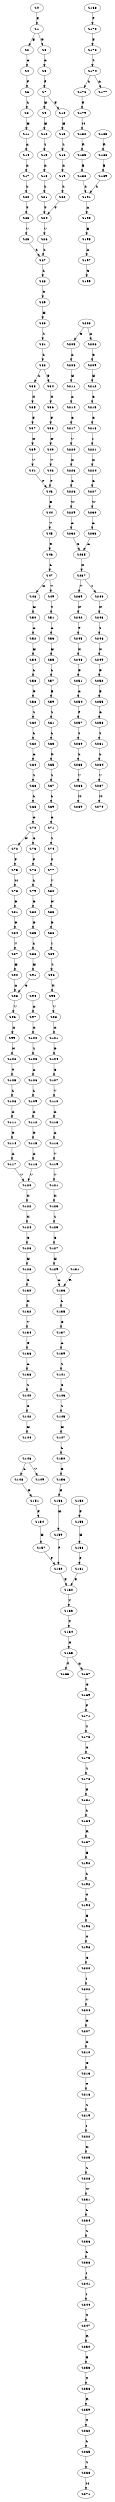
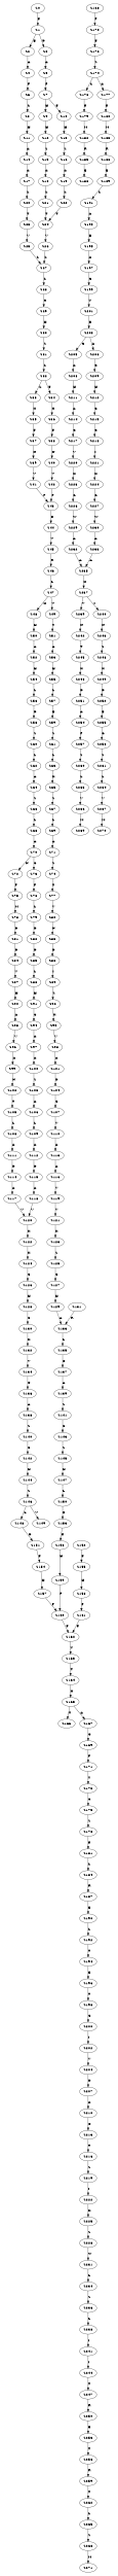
  strict digraph {
    fontname="DejaVu Serif"
    node [fontname="DejaVu Serif"]
    edge [fontname="DejaVu Serif"]
    S0
    S1
    S2
    S3
    S4
    S5
    S6
    S7
    S8
    S9
    S10
    S11
    S12
    S13
    S14
    S15
    S16
    S17
    S18
    S19
    S20
    S21
    S22
    S23
    S24
    S25
    S26
    S27
    S28
    S29
    S30
    S31
    S32
    S33
    S34
    S35
    S36
    S37
    S38
    S39
    S40
    S41
    S42
    S43
    S44
    S45
    S46
    S47
    S48
    S49
    S50
    S51
    S52
    S53
    S54
    S55
    S56
    S57
    S58
    S59
    S60
    S61
    S62
    S63
    S64
    S65
    S66
    S67
    S68
    S69
    S70
    S71
    S72
    S73
    S74
    S75
    S76
    S77
    S78
    S79
    S80
    S81
    S82
    S83
    S84
    S85
    S86
    S87
    S88
    S89
    S90
    S91
    S92
    S93
    S94
    S95
    S96
    S97
    S98
    S99
    S100
    S101
    S102
    S103
    S104
    S105
    S106
    S107
    S108
    S109
    S110
    S111
    S112
    S113
    S114
    S115
    S116
    S117
    S118
    S119
    S120
    S121
    S122
    S123
    S124
    S125
    S126
    S127
    S128
    S129
    S130
    S133
    S132
    S131
    S134
    S135
    S136
    S137
    S138
    S139
    S140
    S141
    S142
    S143
    S144
    S145
    S146
    S147
    S148
    S149
    S150
    S151
    S153
    S154
    S152
    S155
    S156
    S157
    S158
    S159
    S160
    S161
    S162
    S163
    S164
    S165
    S166
    S167
    S169
    S168
    S170
    S171
    S172
    S173
    S174
    S175
    S176
    S177
    S178
    S179
+   S180
    S181
    S182
    S183
    S184
    S185
    S186
    S187
    S188
    S189
    S190
    S191
    S192
    S193
    S194
    S195
    S196
    S197
    S198
    S199
    S200
+   S201
    S202
    S203
    S204
    S205
    S206
    S207
    S208
    S209
    S210
    S211
    S212
    S213
    S214
    S215
    S216
    S217
    S218
    S219
    S220
    S221
    S222
    S223
    S224
    S225
    S226
    S227
    S228
    S229
    S230
    S231
    S232
    S233
    S234
    S235
    S236
    S237
    S238
    S239
    S240
    S241
    S242
    S243
    S244
    S245
    S246
    S247
    S248
    S249
    S250
    S251
    S252
    S253
    S254
    S255
    S256
    S257
    S258
    S259
    S260
    S261
    S262
    S263
    S264
    S265
    S266
    S267
    S268
    S269
    S270
    S271
    S0 -> S1 [label=F]
    S1 -> S2 [label=E]
    S1 -> S3 [label=D]
    S2 -> S4 [label=A]
    S3 -> S5 [label=A]
    S4 -> S6 [label=P]
    S5 -> S7 [label=P]
    S6 -> S8 [label=L]
    S7 -> S9 [label=H]
    S7 -> S10 [label=F]
    S8 -> S11 [label=H]
    S9 -> S12 [label=H]
    S10 -> S13 [label=H]
    S11 -> S14 [label=A]
    S12 -> S15 [label=S]
    S13 -> S16 [label=S]
    S14 -> S17 [label=A]
    S15 -> S18 [label=A]
    S16 -> S19 [label=A]
    S17 -> S20 [label=L]
    S18 -> S21 [label=L]
    S19 -> S22 [label=L]
    S20 -> S23 [label=T]
    S21 -> S24 [label=T]
    S22 -> S24 [label=T]
    S23 -> S25 [label=V]
    S24 -> S26 [label=V]
    S25 -> S27 [label=L]
    S26 -> S27 [label=L]
    S27 -> S28 [label=L]
    S28 -> S29 [label=C]
    S29 -> S30 [label=H]
    S30 -> S31 [label=S]
    S31 -> S32 [label=L]
    S32 -> S33 [label=L]
    S32 -> S34 [label=F]
    S33 -> S35 [label=K]
    S34 -> S36 [label=K]
    S35 -> S37 [label=F]
    S36 -> S38 [label=F]
    S37 -> S39 [label=N]
    S38 -> S40 [label=N]
    S39 -> S41 [label=V]
    S40 -> S42 [label=V]
    S41 -> S43 [label=P]
    S42 -> S43 [label=P]
    S43 -> S44 [label=D]
    S44 -> S45 [label=V]
    S45 -> S46 [label=R]
    S46 -> S47 [label=L]
    S47 -> S48 [label=K]
    S47 -> S49 [label=V]
    S48 -> S50 [label=H]
    S49 -> S51 [label=Y]
    S50 -> S52 [label=A]
    S51 -> S53 [label=A]
    S52 -> S54 [label=H]
    S53 -> S55 [label=H]
    S54 -> S56 [label=L]
    S55 -> S57 [label=L]
    S56 -> S58 [label=D]
    S57 -> S59 [label=E]
    S58 -> S60 [label=S]
    S59 -> S61 [label=S]
    S60 -> S62 [label=L]
    S61 -> S63 [label=L]
    S62 -> S64 [label=A]
    S63 -> S65 [label=K]
    S64 -> S66 [label=S]
    S65 -> S67 [label=S]
    S66 -> S68 [label=L]
    S67 -> S69 [label=L]
    S68 -> S70 [label=A]
    S69 -> S71 [label=A]
    S70 -> S72 [label=N]
    S70 -> S73 [label=G]
    S71 -> S74 [label=S]
    S72 -> S75 [label=P]
    S73 -> S76 [label=P]
    S74 -> S77 [label=T]
    S75 -> S78 [label=M]
    S76 -> S79 [label=L]
    S77 -> S80 [label=V]
    S78 -> S81 [label=D]
    S79 -> S82 [label=D]
    S80 -> S83 [label=N]
    S81 -> S84 [label=D]
    S82 -> S85 [label=D]
    S83 -> S86 [label=D]
    S84 -> S87 [label=V]
    S85 -> S88 [label=L]
    S86 -> S89 [label=I]
    S87 -> S90 [label=H]
    S88 -> S91 [label=H]
    S89 -> S92 [label=S]
    S90 -> S93 [label=A]
-   S91 -> S93 [label=G]
+   S91 -> S94 [label=G]
    S92 -> S95 [label=K]
    S93 -> S96 [label=V]
    S94 -> S97 [label=A]
    S95 -> S98 [label=V]
    S96 -> S99 [label=A]
    S97 -> S100 [label=A]
    S98 -> S101 [label=A]
    S99 -> S102 [label=N]
    S100 -> S103 [label=S]
    S101 -> S104 [label=D]
    S102 -> S105 [label=T]
    S103 -> S106 [label=A]
    S104 -> S107 [label=G]
    S105 -> S108 [label=L]
    S106 -> S109 [label=L]
    S107 -> S110 [label=V]
    S108 -> S111 [label=A]
    S109 -> S112 [label=A]
    S110 -> S113 [label=A]
    S111 -> S114 [label=D]
    S112 -> S115 [label=D]
    S113 -> S116 [label=A]
    S114 -> S117 [label=A]
    S115 -> S118 [label=A]
    S116 -> S119 [label=V]
    S117 -> S120 [label=V]
    S118 -> S120 [label=V]
    S119 -> S121 [label=V]
    S120 -> S122 [label=K]
    S121 -> S123 [label=K]
    S122 -> S124 [label=K]
    S123 -> S125 [label=S]
    S124 -> S126 [label=G]
    S125 -> S127 [label=G]
    S126 -> S128 [label=H]
    S127 -> S129 [label=H]
    S128 -> S130 [label=G]
    S129 -> S133 [label=A]
    S130 -> S132 [label=K]
    S133 -> S135 [label=L]
    S132 -> S134 [label=V]
    S131 -> S133 [label=R]
    S134 -> S136 [label=Q]
    S135 -> S137 [label=Q]
    S136 -> S138 [label=A]
    S137 -> S139 [label=A]
    S138 -> S140 [label=S]
    S139 -> S141 [label=S]
    S140 -> S142 [label=G]
    S141 -> S143 [label=G]
    S142 -> S144 [label=H]
    S143 -> S145 [label=S]
+   S144 -> S146 [label=S]
    S145 -> S147 [label=H]
    S146 -> S148 [label=L]
    S146 -> S149 [label=V]
    S147 -> S150 [label=L]
    S148 -> S151 [label=D]
    S150 -> S153 [label=D]
    S151 -> S154 [label=F]
    S153 -> S156 [label=F]
    S154 -> S157 [label=H]
    S152 -> S155 [label=F]
    S155 -> S158 [label=H]
    S156 -> S159 [label=H]
    S157 -> S160 [label=P]
    S158 -> S161 [label=P]
    S159 -> S160 [label=P]
    S160 -> S162 [label=F]
    S161 -> S162 [label=F]
    S162 -> S163 [label=Y]
    S163 -> S164 [label=T]
    S164 -> S165 [label=K]
    S165 -> S166 [label=T]
    S165 -> S167 [label=A]
    S167 -> S169 [label=Q]
    S169 -> S171 [label=P]
    S168 -> S170 [label=P]
    S170 -> S172 [label=F]
    S171 -> S173 [label=Y]
    S172 -> S174 [label=S]
    S173 -> S175 [label=C]
    S174 -> S176 [label=L]
    S174 -> S177 [label=A]
    S175 -> S178 [label=S]
    S176 -> S179 [label=F]
+   S177 -> S180 [label=F]
    S178 -> S181 [label=F]
    S179 -> S182 [label=M]
+   S180 -> S183 [label=M]
    S181 -> S184 [label=L]
    S182 -> S185 [label=R]
    S183 -> S186 [label=R]
    S184 -> S187 [label=R]
    S185 -> S188 [label=E]
    S186 -> S189 [label=E]
    S187 -> S190 [label=E]
-   S188 -> S191 [label=L]
    S189 -> S191 [label=L]
    S190 -> S192 [label=L]
    S191 -> S193 [label=A]
    S192 -> S194 [label=T]
    S193 -> S195 [label=E]
    S194 -> S196 [label=E]
    S195 -> S197 [label=A]
    S196 -> S198 [label=T]
    S197 -> S199 [label=G]
    S198 -> S200 [label=G]
+   S199 -> S201 [label=Y]
    S200 -> S202 [label=I]
+   S201 -> S203 [label=E]
    S202 -> S204 [label=V]
    S203 -> S205 [label=G]
    S203 -> S206 [label=A]
    S204 -> S207 [label=D]
    S205 -> S208 [label=A]
    S206 -> S209 [label=G]
    S207 -> S210 [label=A]
    S208 -> S211 [label=H]
    S209 -> S212 [label=H]
    S210 -> S213 [label=Q]
    S211 -> S214 [label=A]
    S212 -> S215 [label=G]
    S213 -> S216 [label=T]
    S214 -> S217 [label=G]
    S215 -> S218 [label=G]
    S216 -> S219 [label=S]
    S217 -> S220 [label=V]
    S218 -> S221 [label=I]
    S219 -> S222 [label=I]
    S220 -> S223 [label=K]
    S221 -> S224 [label=K]
    S222 -> S225 [label=K]
    S223 -> S226 [label=G]
    S224 -> S227 [label=G]
    S225 -> S228 [label=S]
    S226 -> S229 [label=W]
    S227 -> S230 [label=W]
    S228 -> S231 [label=W]
    S229 -> S232 [label=A]
    S230 -> S233 [label=A]
    S231 -> S234 [label=L]
-   S232 -> S235 [label=C]
+   S232 -> S235 [label=A]
    S233 -> S235 [label=A]
    S234 -> S236 [label=S]
    S235 -> S237 [label=K]
    S236 -> S238 [label=L]
    S237 -> S239 [label=V]
    S237 -> S240 [label=I]
    S238 -> S241 [label=I]
    S239 -> S242 [label=N]
    S240 -> S243 [label=N]
    S241 -> S244 [label=I]
    S242 -> S245 [label=T]
    S243 -> S246 [label=S]
    S244 -> S247 [label=T]
    S245 -> S248 [label=K]
    S246 -> S249 [label=K]
    S247 -> S250 [label=R]
    S248 -> S251 [label=D]
    S249 -> S252 [label=D]
    S250 -> S253 [label=E]
    S251 -> S254 [label=A]
    S252 -> S255 [label=E]
    S253 -> S256 [label=T]
    S254 -> S257 [label=P]
    S255 -> S258 [label=G]
    S256 -> S259 [label=R]
    S257 -> S260 [label=S]
    S258 -> S261 [label=S]
    S259 -> S262 [label=T]
    S260 -> S263 [label=L]
    S261 -> S264 [label=L]
    S262 -> S265 [label=L]
    S263 -> S266 [label=V]
    S264 -> S267 [label=V]
    S265 -> S268 [label=S]
    S266 -> S269 [label=M]
    S267 -> S270 [label=M]
    S268 -> S271 [label=M]
  }
